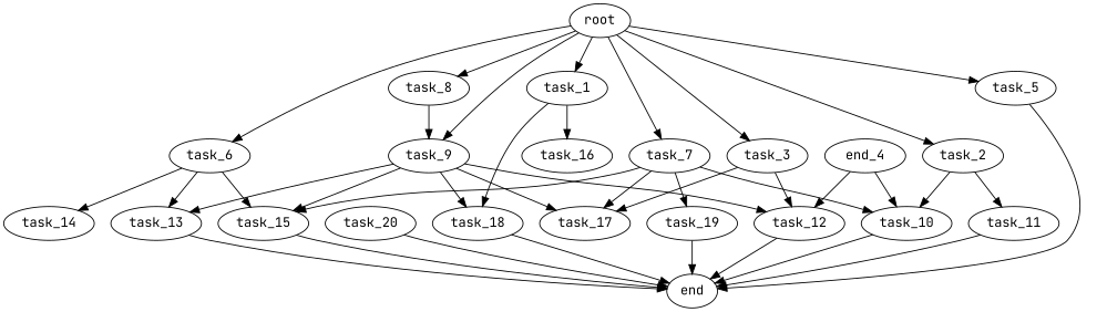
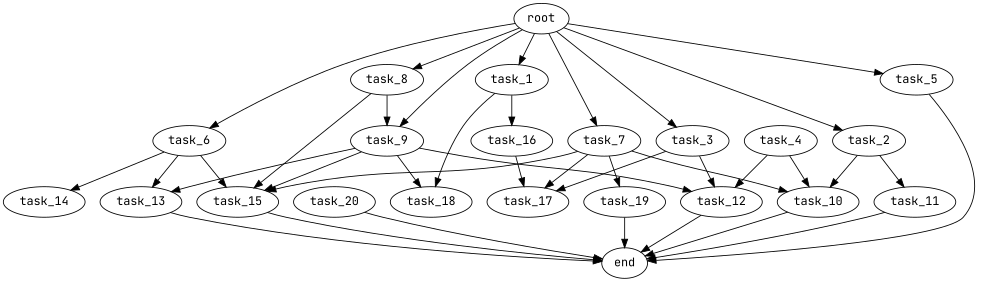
  digraph {
    fontname="JetBrains Mono"
    node [fontname="JetBrains Mono"]
    edge [fontname="JetBrains Mono"]
    root
    task_1
    task_2
    task_3
    task_5
    task_6
    task_7
    task_8
    task_9
    task_16
    task_18
    task_10
    task_11
    task_12
    task_17
-   task_4 [label=end_4]
+   task_4
    end
    task_13
    task_14
    task_15
    task_19
    task_20
    root -> task_1
    root -> task_2
    root -> task_3
    root -> task_5
    root -> task_6
    root -> task_7
    root -> task_8
    root -> task_9
    task_1 -> task_16
    task_1 -> task_18
    task_2 -> task_10
    task_2 -> task_11
    task_3 -> task_12
    task_3 -> task_17
    task_5 -> end
    task_6 -> task_13
    task_6 -> task_14
    task_6 -> task_15
    task_7 -> task_10
    task_7 -> task_17
    task_7 -> task_15
    task_7 -> task_19
    task_8 -> task_9
+   task_8 -> task_15
    task_9 -> task_18
    task_9 -> task_12
-   task_9 -> task_17
+   task_16 -> task_17
    task_9 -> task_13
    task_9 -> task_15
-   task_18 -> end
    task_10 -> end
    task_11 -> end
    task_12 -> end
    task_4 -> task_10
    task_4 -> task_12
    task_13 -> end
    task_15 -> end
    task_19 -> end
    task_20 -> end
  }
